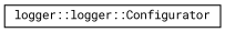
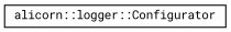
  digraph {
    rankdir=TB
    fontname="Roboto Mono"
-   n1 [color=black fillcolor=white fontname="Roboto Mono" fontsize=10 height=0.2 label="logger::logger::Configurator" shape=record style=filled width=0.4]
+   n1 [color=black fillcolor=white fontname="Roboto Mono" fontsize=10 height=0.2 label="alicorn::logger::Configurator" shape=record style=filled width=0.4]
  }
